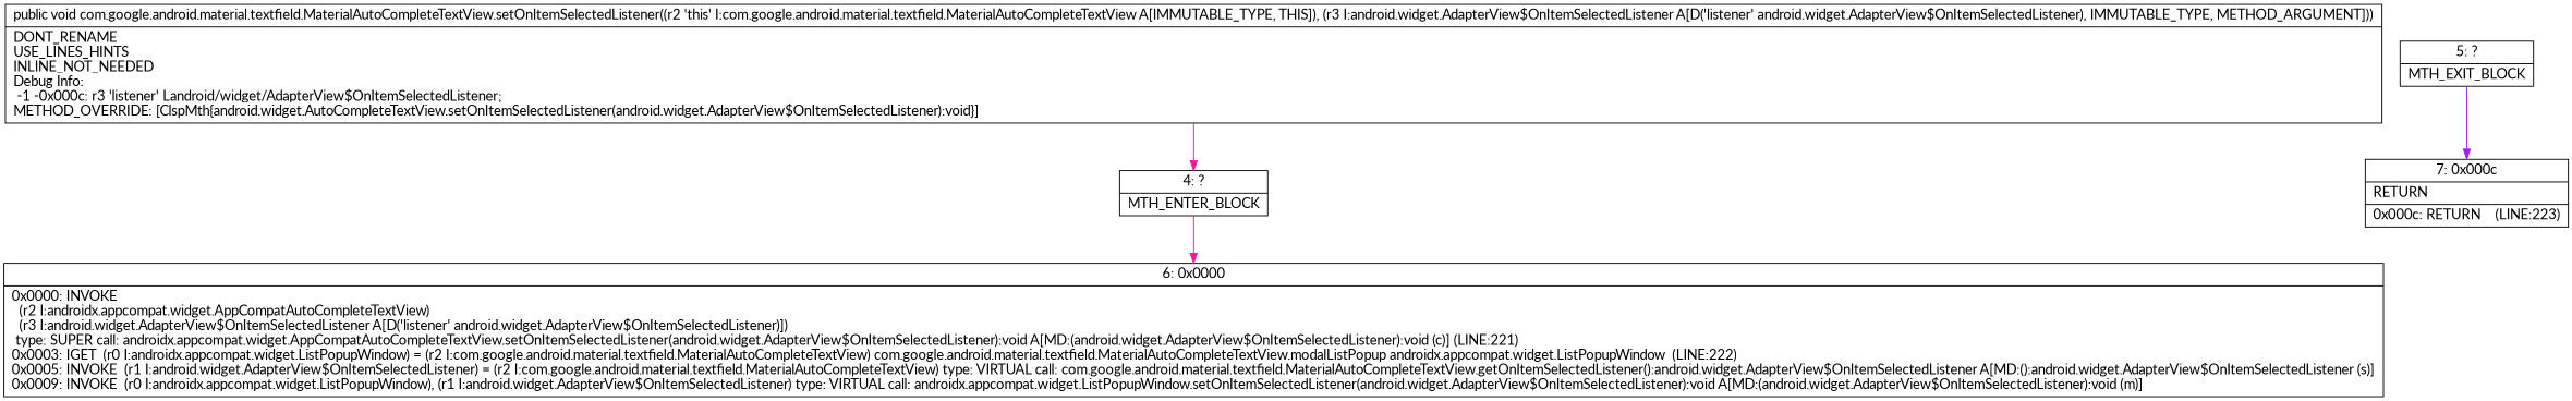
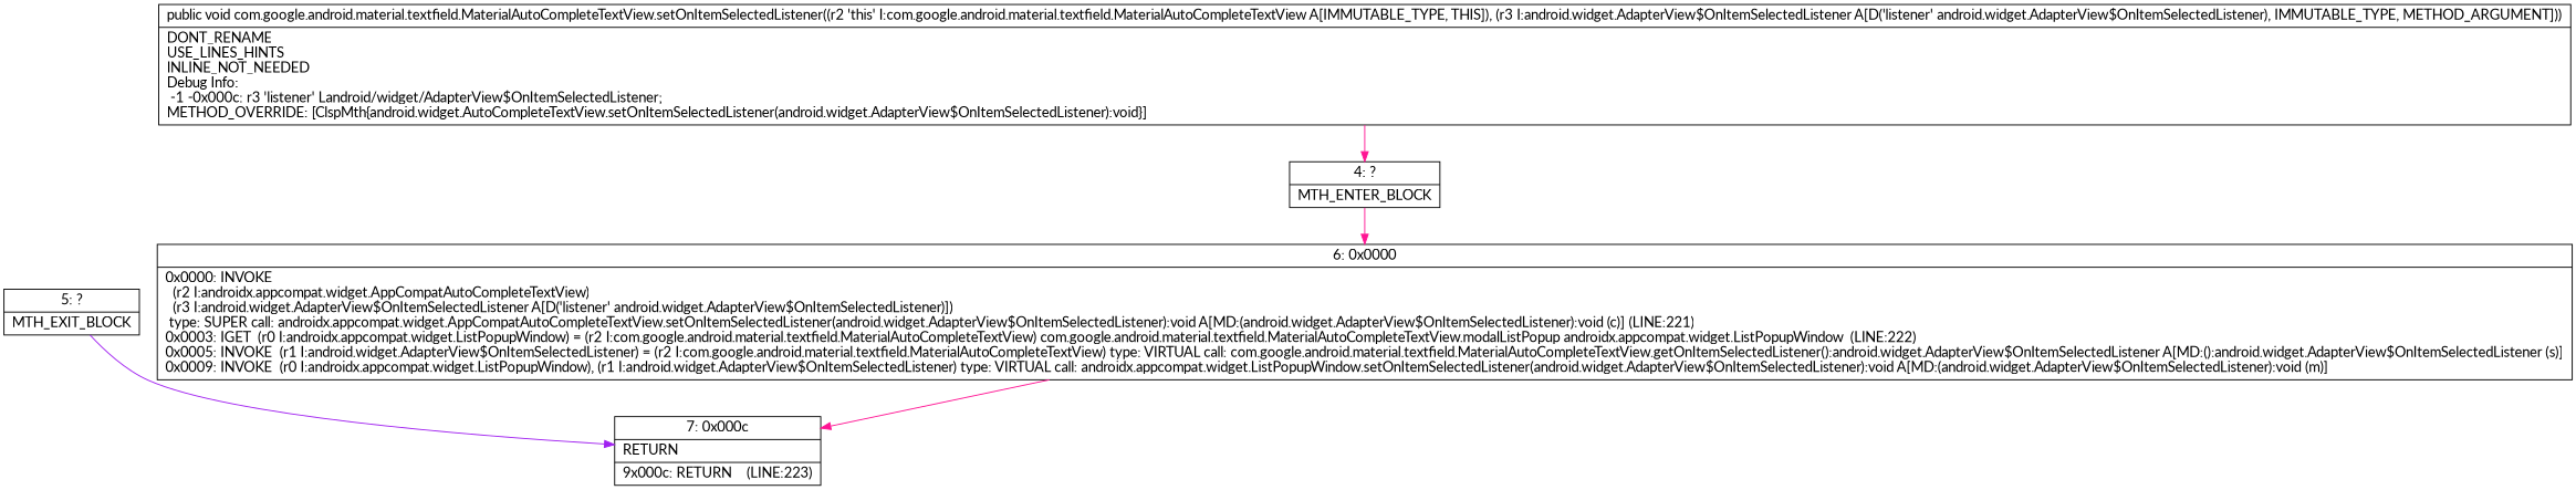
  digraph {
    fontname=Lato
    node [fontname=Lato shape=record]
    edge [color=deeppink fontname=Lato]
    n1 [label="{4\:\ ?|MTH_ENTER_BLOCK\l}"]
    n2 [label="{6\:\ 0x0000|0x0000: INVOKE  \l  (r2 I:androidx.appcompat.widget.AppCompatAutoCompleteTextView)\l  (r3 I:android.widget.AdapterView$OnItemSelectedListener A[D('listener' android.widget.AdapterView$OnItemSelectedListener)])\l type: SUPER call: androidx.appcompat.widget.AppCompatAutoCompleteTextView.setOnItemSelectedListener(android.widget.AdapterView$OnItemSelectedListener):void A[MD:(android.widget.AdapterView$OnItemSelectedListener):void (c)] (LINE:221)\l0x0003: IGET  (r0 I:androidx.appcompat.widget.ListPopupWindow) = (r2 I:com.google.android.material.textfield.MaterialAutoCompleteTextView) com.google.android.material.textfield.MaterialAutoCompleteTextView.modalListPopup androidx.appcompat.widget.ListPopupWindow  (LINE:222)\l0x0005: INVOKE  (r1 I:android.widget.AdapterView$OnItemSelectedListener) = (r2 I:com.google.android.material.textfield.MaterialAutoCompleteTextView) type: VIRTUAL call: com.google.android.material.textfield.MaterialAutoCompleteTextView.getOnItemSelectedListener():android.widget.AdapterView$OnItemSelectedListener A[MD:():android.widget.AdapterView$OnItemSelectedListener (s)]\l0x0009: INVOKE  (r0 I:androidx.appcompat.widget.ListPopupWindow), (r1 I:android.widget.AdapterView$OnItemSelectedListener) type: VIRTUAL call: androidx.appcompat.widget.ListPopupWindow.setOnItemSelectedListener(android.widget.AdapterView$OnItemSelectedListener):void A[MD:(android.widget.AdapterView$OnItemSelectedListener):void (m)]\l}"]
-   n3 [label="{7\:\ 0x000c|RETURN\l|0x000c: RETURN    (LINE:223)\l}"]
+   n3 [label="{7\:\ 0x000c|RETURN\l|9x000c: RETURN    (LINE:223)\l}"]
    n4 [label="{5\:\ ?|MTH_EXIT_BLOCK\l}"]
    n5 [label="{public void com.google.android.material.textfield.MaterialAutoCompleteTextView.setOnItemSelectedListener((r2 'this' I:com.google.android.material.textfield.MaterialAutoCompleteTextView A[IMMUTABLE_TYPE, THIS]), (r3 I:android.widget.AdapterView$OnItemSelectedListener A[D('listener' android.widget.AdapterView$OnItemSelectedListener), IMMUTABLE_TYPE, METHOD_ARGUMENT]))  | DONT_RENAME\lUSE_LINES_HINTS\lINLINE_NOT_NEEDED\lDebug Info:\l  \-1 \-0x000c: r3 'listener' Landroid\/widget\/AdapterView$OnItemSelectedListener;\lMETHOD_OVERRIDE: [ClspMth\{android.widget.AutoCompleteTextView.setOnItemSelectedListener(android.widget.AdapterView$OnItemSelectedListener):void\}]\l}"]
    n1 -> n2
+   n2 -> n3
    n4 -> n3 [color=purple]
    n5 -> n1
  }
